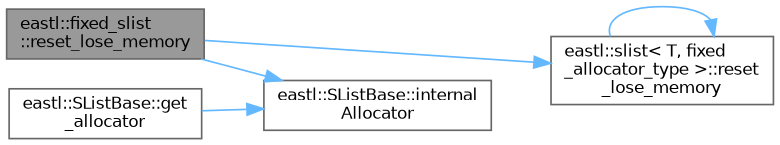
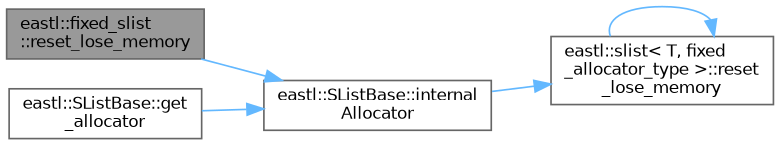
  digraph {
    rankdir=LR
    node [color=grey40 fillcolor=white fontname=Helvetica fontsize=10 shape=box style=filled]
    edge [color=steelblue1 fontname=Helvetica fontsize=10 labelfontname=Helvetica labelfontsize=10 style=solid]
    n1 [color=gray40 fillcolor=grey60 fontcolor=black height=0.2 label="eastl::fixed_slist\l::reset_lose_memory" width=0.4]
    n2 [height=0.2 label="eastl::slist\< T, fixed\l_allocator_type \>::reset\l_lose_memory" width=0.4]
    n3 [height=0.2 label="eastl::SListBase::internal\lAllocator" width=0.4]
    n4 [height=0.2 label="eastl::SListBase::get\l_allocator" width=0.4]
-   n1 -> n2
+   n3 -> n2
    n1 -> n3
    n2 -> n2
    n4 -> n3
  }
